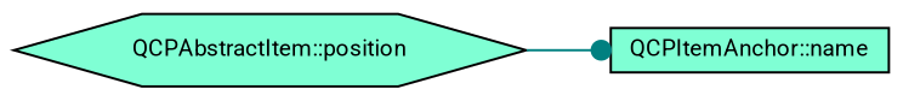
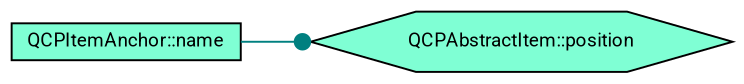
  digraph {
    rankdir=LR
    fontname=Roboto
    node [color=black fillcolor=aquamarine fontname=Roboto fontsize=10 style=filled]
    n1 [fontcolor=black height=0.2 label="QCPAbstractItem::position" shape=hexagon width=0.4]
    n2 [height=0.2 label="QCPItemAnchor::name" shape=box width=0.4]
-   n1 -> n2 [color=teal fontname=Roboto fontsize=10 labelfontname=Helvetica labelfontsize=10 style=solid arrowhead=dot]
+   n2 -> n1 [color=teal fontname=Roboto fontsize=10 labelfontname=Helvetica labelfontsize=10 style=solid arrowhead=dot]
  }
